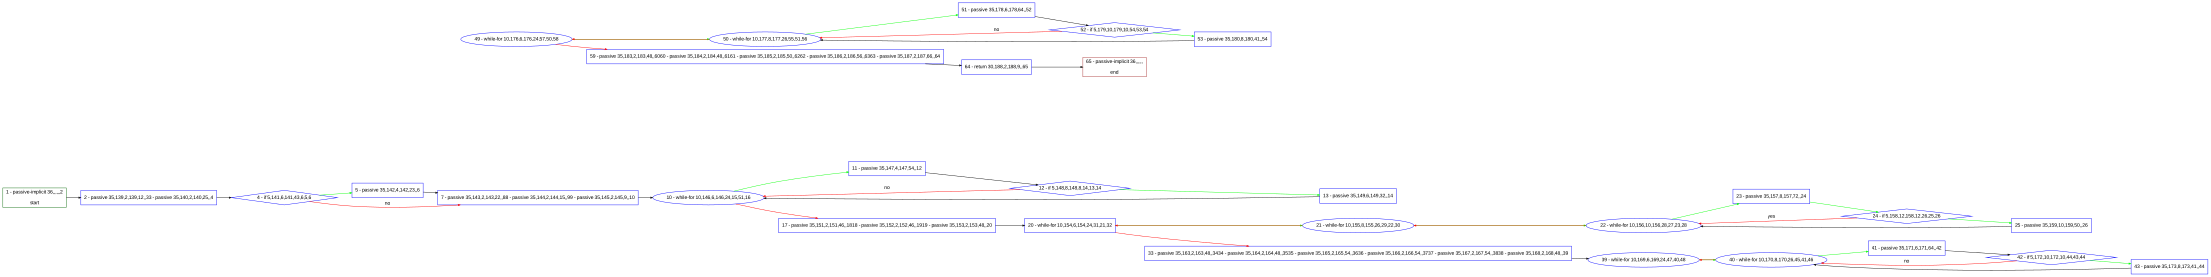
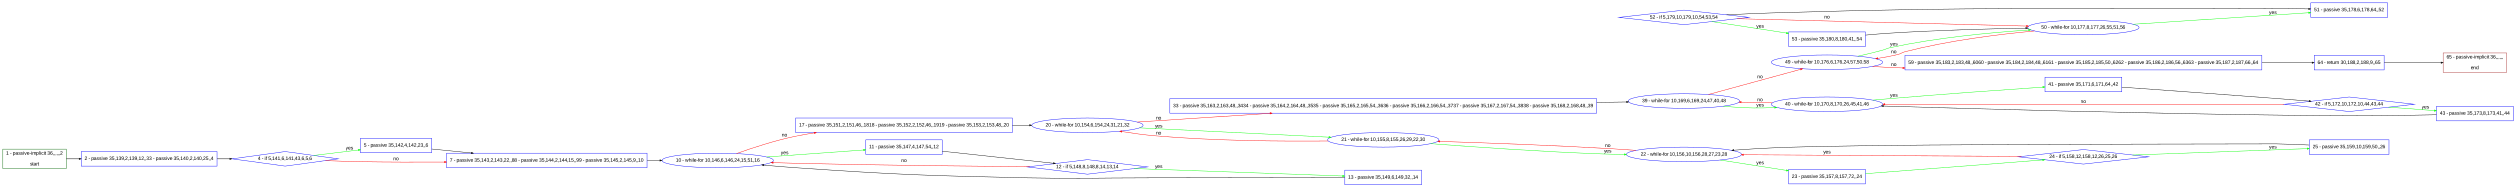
  digraph {
    bgcolor=white
    compound=true
    fillcolor="#FFFFCC"
    fontname=Arial
    fontsize=12
    pack=true
    packmode=clust
    rankdir=LR
    style="rounded,filled"
    node [color="#0000ff" compound=true fillcolor="#ffffff" fixedsize=false fontname=Arial fontsize=12 node_initialized=no shape=box style=filled]
    edge [arrowhead=normal arrowsize=0.5 arrowtail=none color="#000000" compound=true dir=forward fontcolor=black fontname=Arial fontsize=12]
    n1 [label="2 - passive 35,139,2,139,12,,33 - passive 35,140,2,140,25,,4"]
    n2 [label="4 - if 5,141,6,141,43,6,5,6" shape=diamond]
    n3 [label="5 - passive 35,142,4,142,23,,6"]
    n4 [label="7 - passive 35,143,2,143,22,,88 - passive 35,144,2,144,15,,99 - passive 35,145,2,145,9,,10"]
    n5 [color="#006400" label="1 - passive-implicit 36,,,,,,2\n\nstart"]
    n6 [label="10 - while-for 10,146,6,146,24,15,51,16" shape=oval]
    n7 [label="11 - passive 35,147,4,147,54,,12"]
    n8 [label="17 - passive 35,151,2,151,46,,1818 - passive 35,152,2,152,46,,1919 - passive 35,153,2,153,48,,20"]
    n9 [label="12 - if 5,148,8,148,8,14,13,14" shape=diamond]
-   n10 [label="20 - while-for 10,154,6,154,24,31,21,32"]
+   n10 [label="20 - while-for 10,154,6,154,24,31,21,32" shape=oval]
    n11 [label="13 - passive 35,149,6,149,32,,14"]
    n12 [label="21 - while-for 10,155,8,155,26,29,22,30" shape=oval]
    n13 [label="33 - passive 35,163,2,163,48,,3434 - passive 35,164,2,164,48,,3535 - passive 35,165,2,165,54,,3636 - passive 35,166,2,166,54,,3737 - passive 35,167,2,167,54,,3838 - passive 35,168,2,168,48,,39"]
    n14 [label="22 - while-for 10,156,10,156,28,27,23,28" shape=oval]
    n15 [label="39 - while-for 10,169,6,169,24,47,40,48" shape=oval]
    n16 [label="23 - passive 35,157,8,157,72,,24"]
    n17 [label="40 - while-for 10,170,8,170,26,45,41,46" shape=oval]
    n18 [label="49 - while-for 10,176,6,176,24,57,50,58" shape=oval]
    n19 [label="24 - if 5,158,12,158,12,26,25,26" shape=diamond]
    n20 [label="25 - passive 35,159,10,159,50,,26"]
    n21 [label="41 - passive 35,171,6,171,64,,42"]
    n22 [label="50 - while-for 10,177,8,177,26,55,51,56" shape=oval]
    n23 [label="59 - passive 35,183,2,183,48,,6060 - passive 35,184,2,184,48,,6161 - passive 35,185,2,185,50,,6262 - passive 35,186,2,186,56,,6363 - passive 35,187,2,187,66,,64"]
    n24 [label="42 - if 5,172,10,172,10,44,43,44" shape=diamond]
    n25 [label="51 - passive 35,178,6,178,64,,52"]
    n26 [label="64 - return 30,188,2,188,9,,65"]
    n27 [label="43 - passive 35,173,8,173,41,,44"]
    n28 [label="52 - if 5,179,10,179,10,54,53,54" shape=diamond]
    n29 [color="#a52a2a" label="65 - passive-implicit 36,,,,,,\n\nend"]
    n30 [label="53 - passive 35,180,8,180,41,,54"]
    n1 -> n2
    n2 -> n3 [color="#00ff00" label=yes]
    n2 -> n4 [color="#ff0000" label=no]
    n3 -> n4
    n4 -> n6
    n5 -> n1
    n6 -> n7 [color="#00ff00" label=yes]
    n6 -> n8 [color="#ff0000" label=no]
    n7 -> n9
    n8 -> n10
    n9 -> n6 [color="#ff0000" label=no]
    n9 -> n11 [color="#00ff00" label=yes]
    n10 -> n12 [color="#00ff00" label=yes]
    n10 -> n13 [color="#ff0000" label=no]
    n11 -> n6
    n12 -> n10 [color="#ff0000" label=no]
    n12 -> n14 [color="#00ff00" label=yes]
    n13 -> n15
    n14 -> n12 [color="#ff0000" label=no]
    n14 -> n16 [color="#00ff00" label=yes]
    n15 -> n17 [color="#00ff00" label=yes]
+   n15 -> n18 [color="#ff0000" label=no]
    n16 -> n19 [color="#00ff00"]
    n17 -> n15 [color="#ff0000" label=no]
    n17 -> n21 [color="#00ff00" label=yes]
    n18 -> n22 [color="#00ff00" label=yes]
    n18 -> n23 [color="#ff0000" label=no]
    n19 -> n14 [color="#ff0000" label=yes]
    n19 -> n20 [color="#00ff00" label=yes]
    n20 -> n14
    n21 -> n24
    n22 -> n18 [color="#ff0000" label=no]
    n22 -> n25 [color="#00ff00" label=yes]
    n23 -> n26
    n24 -> n17 [color="#ff0000" label=no]
    n24 -> n27 [color="#00ff00" label=yes]
-   n25 -> n28
+   n28 -> n25
    n26 -> n29
    n27 -> n17
    n28 -> n22 [color="#ff0000" label=no]
    n28 -> n30 [color="#00ff00" label=yes]
    n30 -> n22
  }
